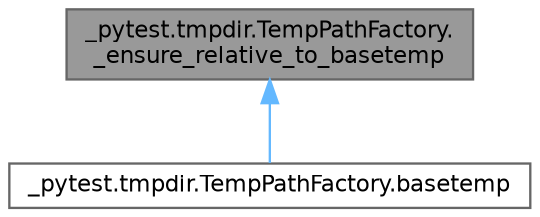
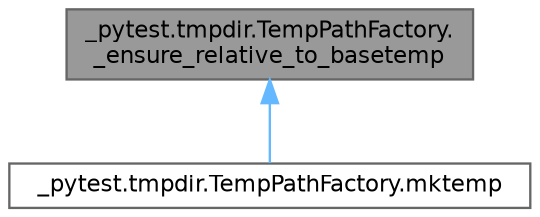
  digraph {
    rankdir=TB
    node [fontname=Helvetica fontsize=10 shape=box style=filled]
    n1 [color=gray40 fillcolor=grey60 fontcolor=black height=0.2 label="_pytest.tmpdir.TempPathFactory.\l_ensure_relative_to_basetemp" width=0.4]
-   n2 [color=grey40 fillcolor=white height=0.2 label="_pytest.tmpdir.TempPathFactory.basetemp" width=0.4]
+   n2 [color=grey40 fillcolor=white height=0.2 label="_pytest.tmpdir.TempPathFactory.mktemp" width=0.4]
    n1 -> n2 [color=steelblue1 dir=back fontname=Helvetica fontsize=10 labelfontname=Helvetica labelfontsize=10 style=solid]
  }
